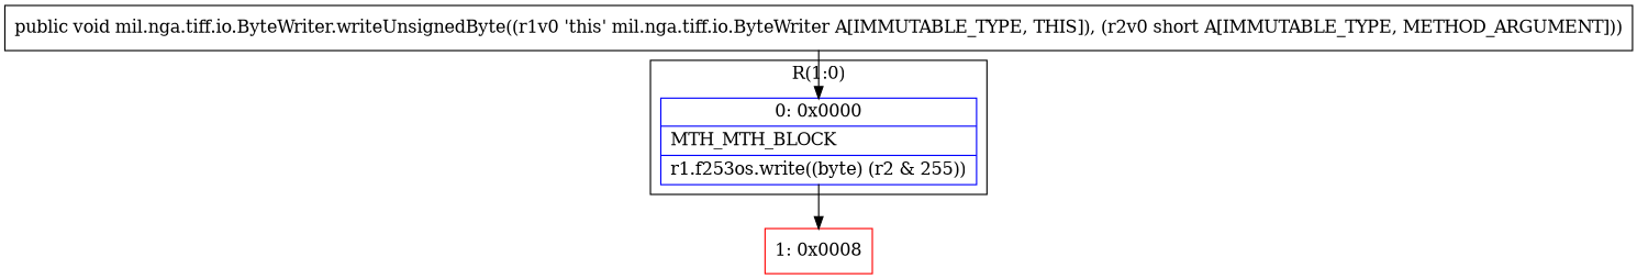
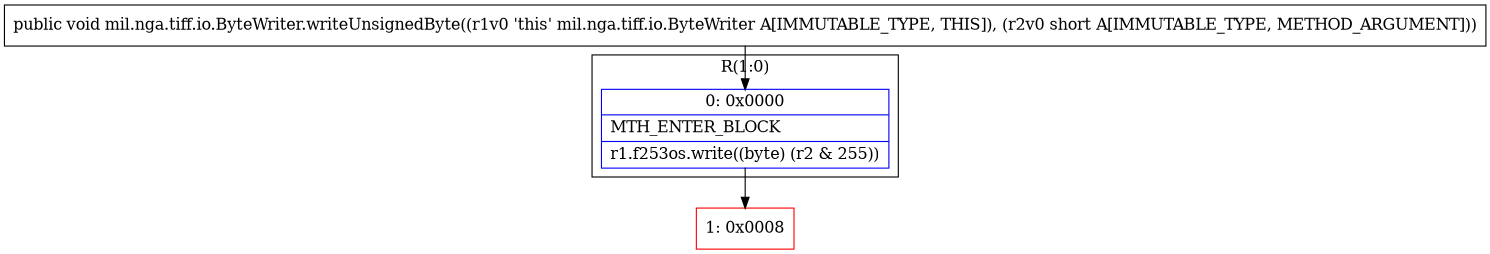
  digraph {
    node [shape=record]
-   n1 [color=blue label="{0\:\ 0x0000|MTH_MTH_BLOCK\l|r1.f253os.write((byte) (r2 & 255))\l}"]
+   n1 [color=blue label="{0\:\ 0x0000|MTH_ENTER_BLOCK\l|r1.f253os.write((byte) (r2 & 255))\l}"]
    n2 [color=red label="{1\:\ 0x0008}"]
    n3 [label="{public void mil.nga.tiff.io.ByteWriter.writeUnsignedByte((r1v0 'this' mil.nga.tiff.io.ByteWriter A[IMMUTABLE_TYPE, THIS]), (r2v0 short A[IMMUTABLE_TYPE, METHOD_ARGUMENT])) }"]
    subgraph cluster_1 {
      label="R(1:0)"
      n1
    }
    n1 -> n2
    n3 -> n1
  }
